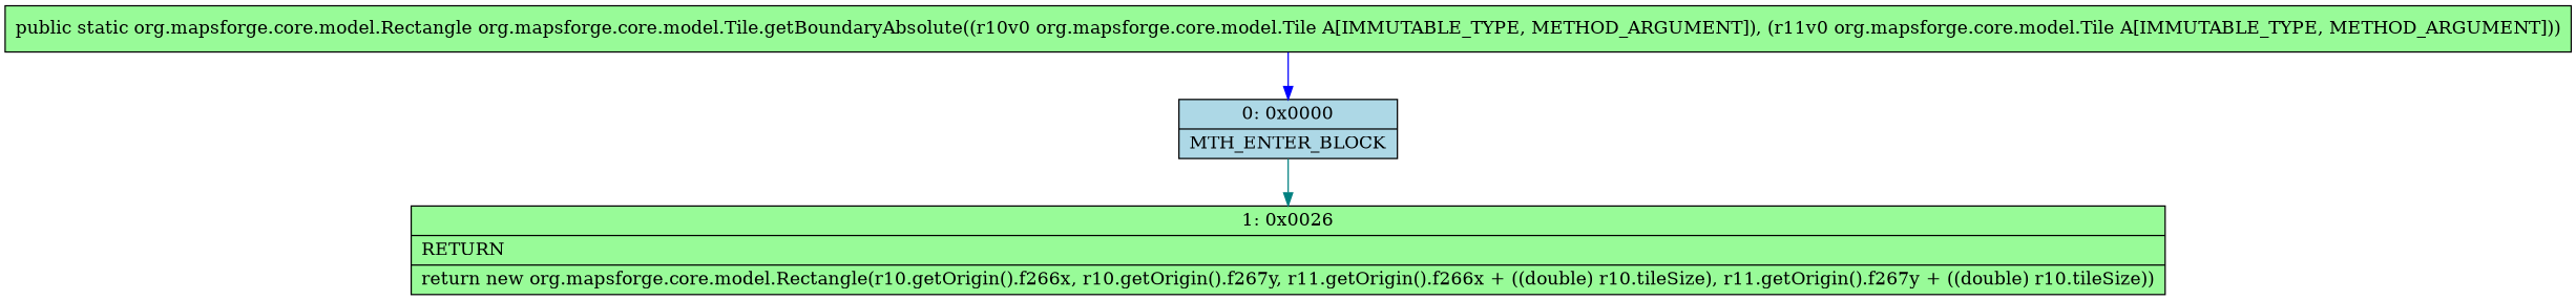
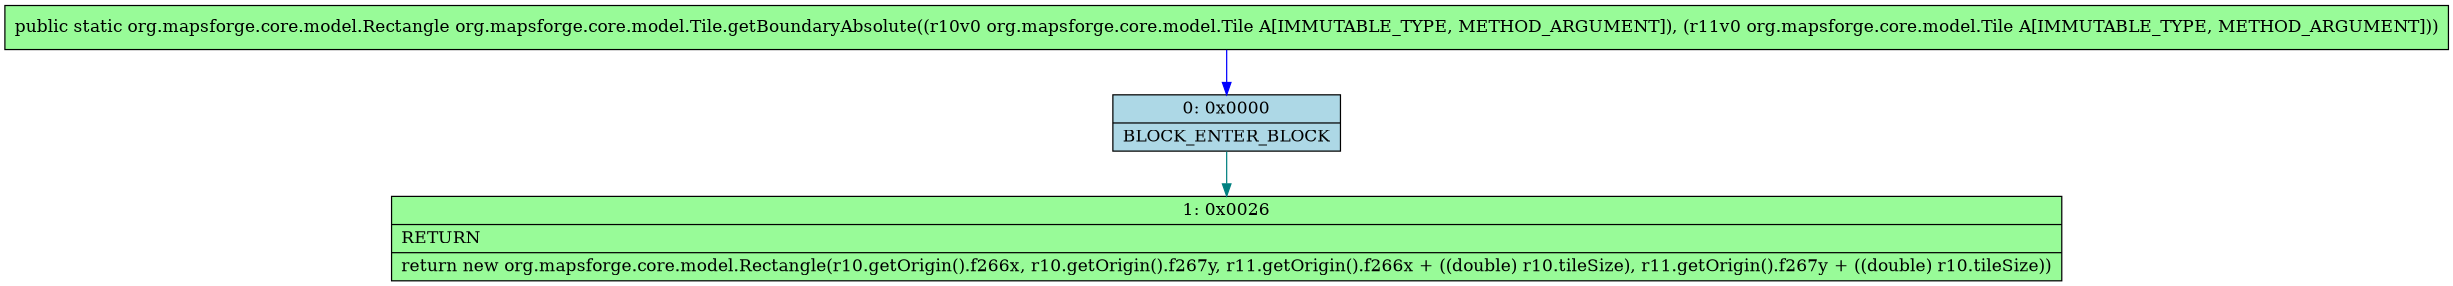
  digraph {
    node [shape=record style=filled fillcolor=palegreen]
-   n1 [label="{0\:\ 0x0000|MTH_ENTER_BLOCK\l}" fillcolor=lightblue]
+   n1 [label="{0\:\ 0x0000|BLOCK_ENTER_BLOCK\l}" fillcolor=lightblue]
    n2 [label="{1\:\ 0x0026|RETURN\l|return new org.mapsforge.core.model.Rectangle(r10.getOrigin().f266x, r10.getOrigin().f267y, r11.getOrigin().f266x + ((double) r10.tileSize), r11.getOrigin().f267y + ((double) r10.tileSize))\l}"]
    n3 [label="{public static org.mapsforge.core.model.Rectangle org.mapsforge.core.model.Tile.getBoundaryAbsolute((r10v0 org.mapsforge.core.model.Tile A[IMMUTABLE_TYPE, METHOD_ARGUMENT]), (r11v0 org.mapsforge.core.model.Tile A[IMMUTABLE_TYPE, METHOD_ARGUMENT])) }"]
    n1 -> n2 [color=teal]
    n3 -> n1 [color=blue]
  }
